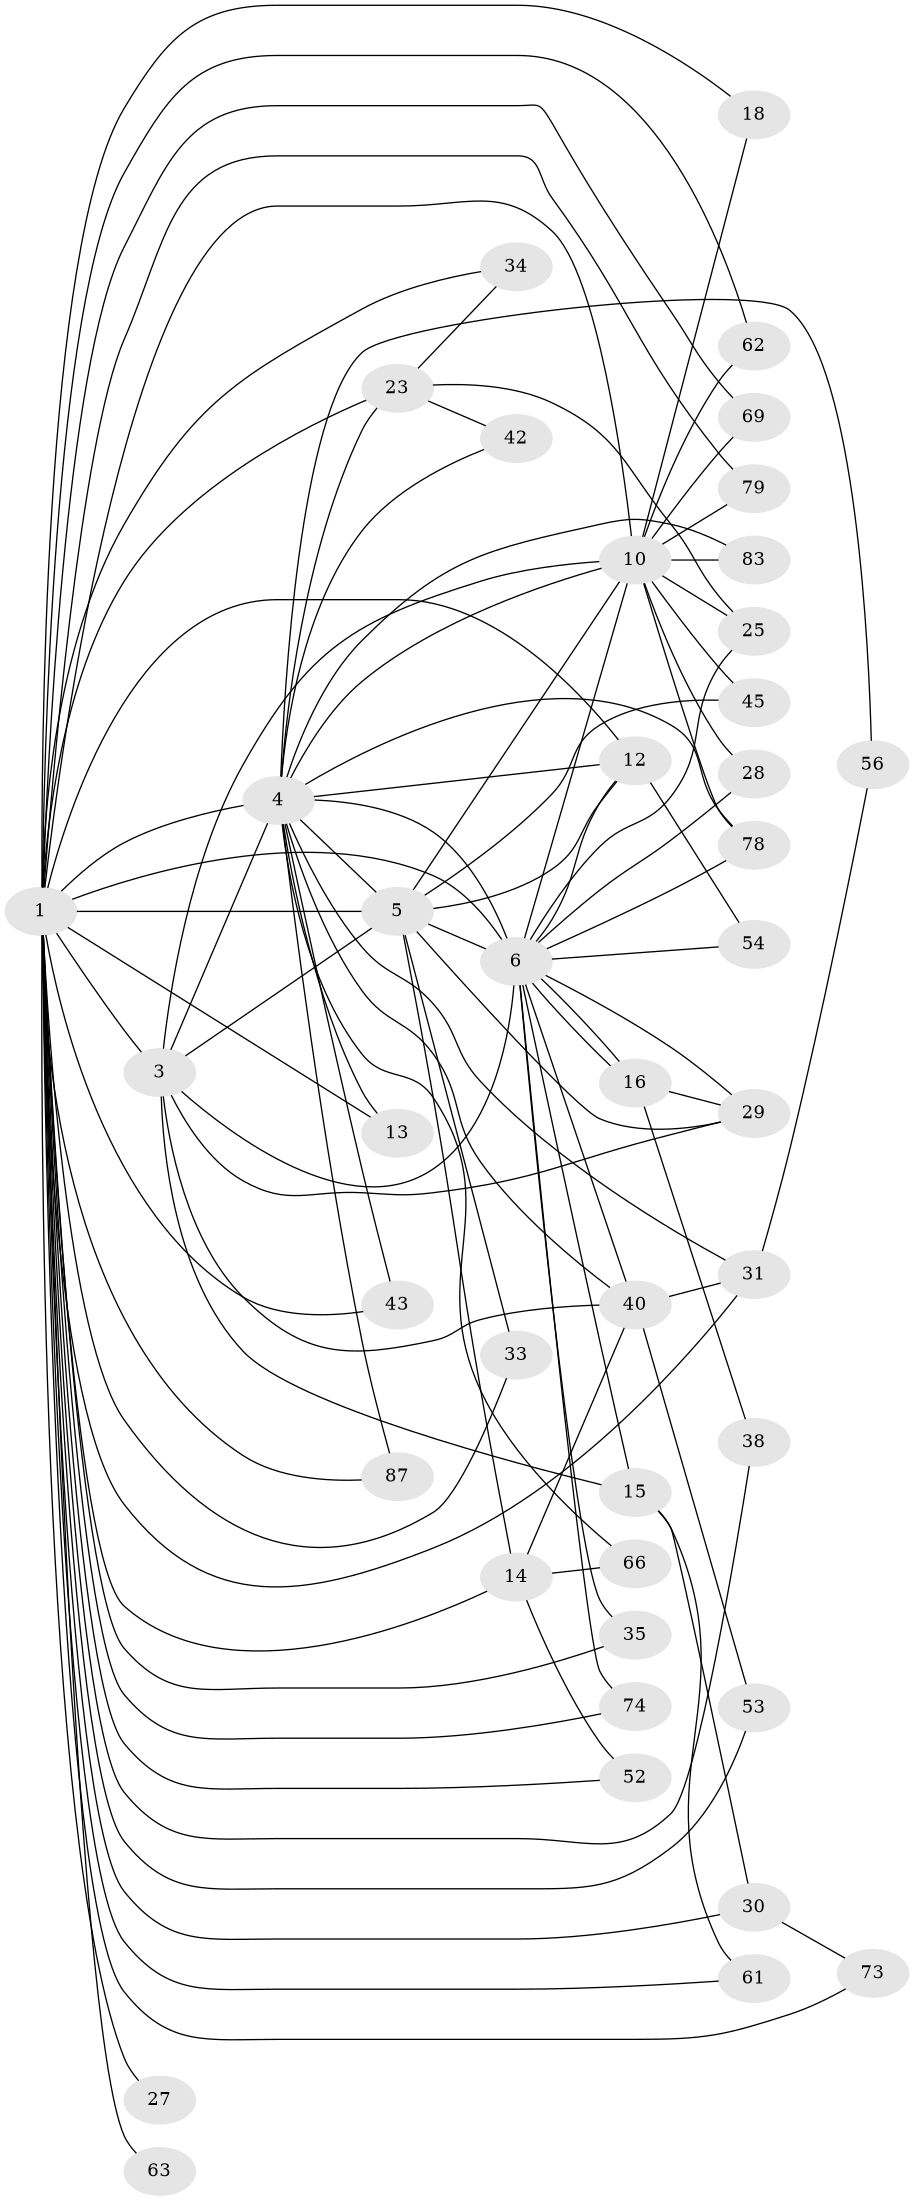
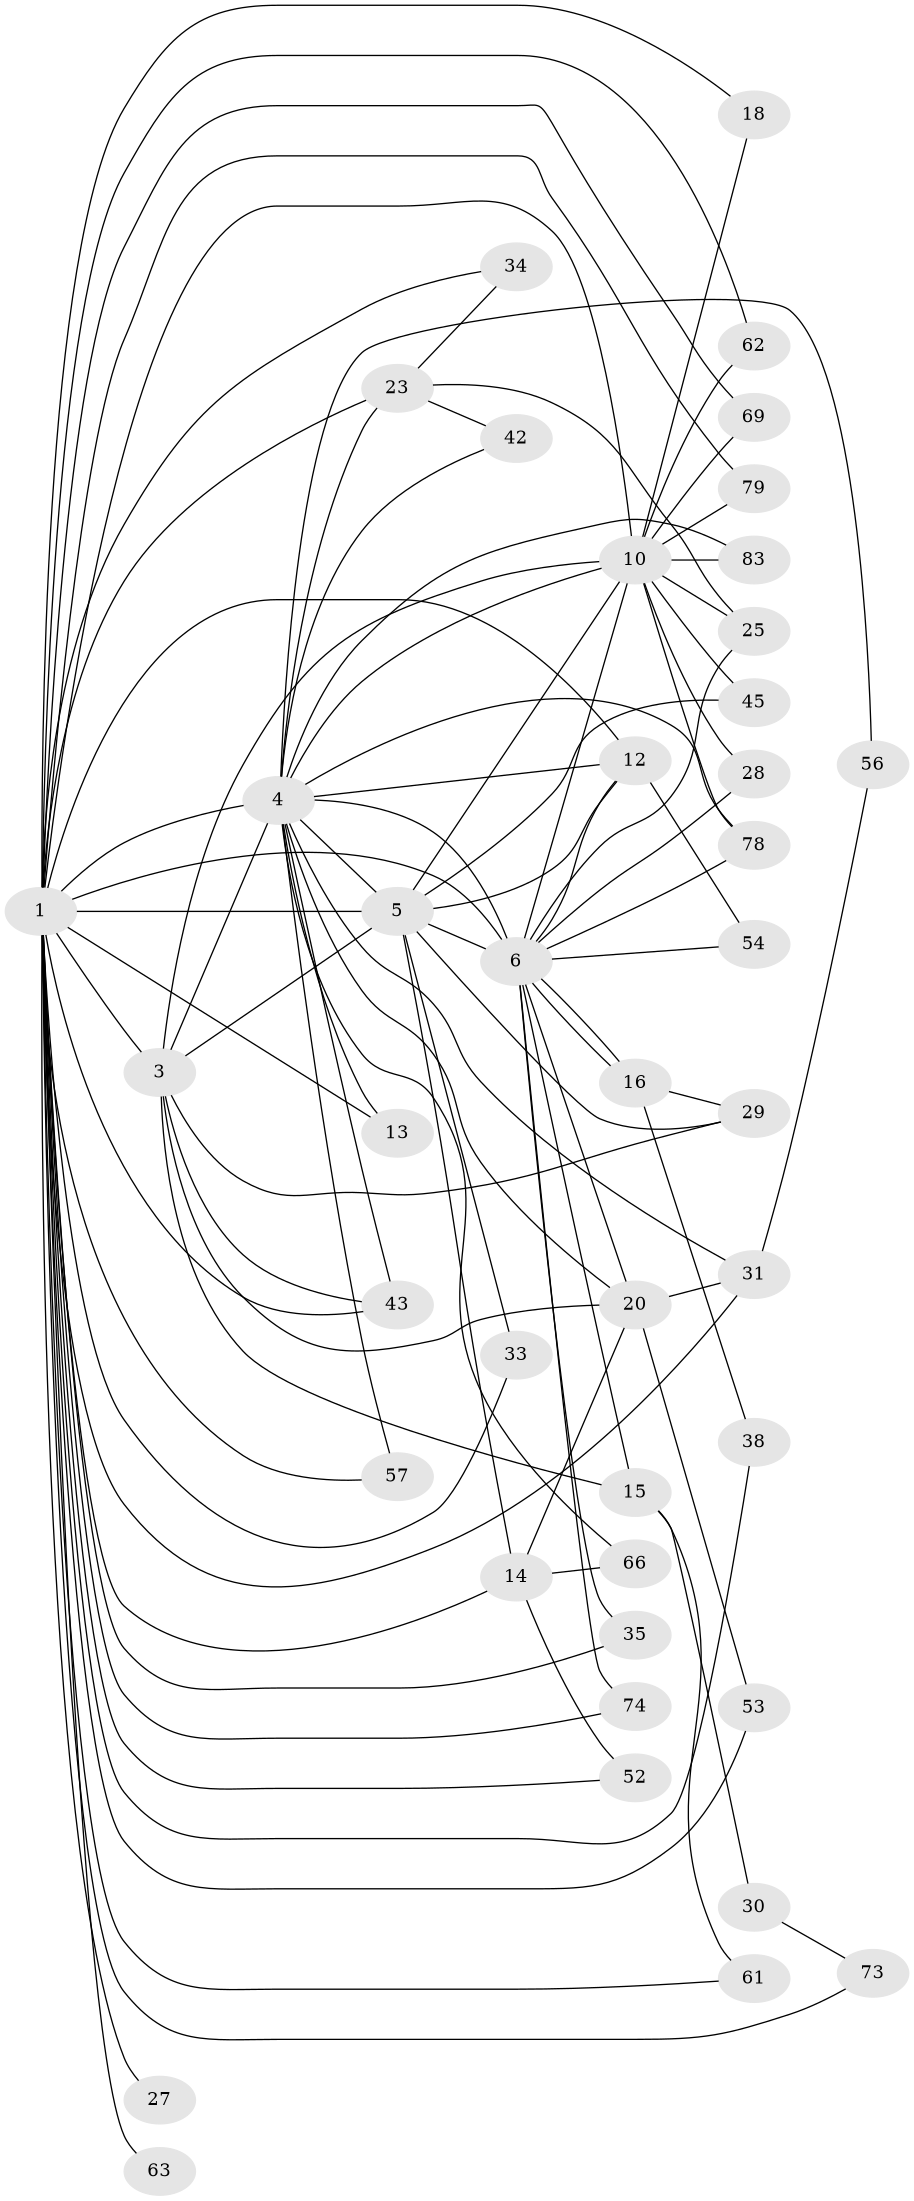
  graph {
    rankdir=LR
    node [color=gray90 style=filled]
    1 [super="+48+19+2"]
    3 [super="+81+49+36"]
    4 [super="+11+55+7+44"]
    5 [super="+17+32+64"]
    6 [super="+22"]
    10 [super="+61+72"]
    12 [super="+82+51"]
    13
    14
    18
    23 [super="+70"]
    27
    30
    31 [super="+77"]
    33
    34
    35
    38
    43 [super="+60"]
    52
    53
-   57 [label=87]
+   57
    62
    63
    69
    n26 [label=61]
    73
    74 [super="+76"]
    79
    15
-   20 [super="+80+24" label=40]
+   20 [super="+80+24"]
    29 [super="+41+67"]
    42
    56
    66
    78 [super="+88"]
    83
    45
    16
    25 [super="+37"]
    28
    54
    1 -- 3 [weight=7]
    1 -- 4 [weight=14]
    1 -- 5 [weight=6]
    1 -- 6 [weight=4]
    1 -- 10 [weight=6]
    1 -- 12
    1 -- 13 [weight=2]
    1 -- 14
    1 -- 18
    1 -- 23 [weight=2]
    1 -- 27 [weight=2]
-   1 -- 30
    1 -- 31
    1 -- 33
    1 -- 34
    1 -- 35
    1 -- 38
    1 -- 43 [weight=2]
    1 -- 52
    1 -- 53
    1 -- 57
    1 -- 62
    1 -- 63
    1 -- 69
    1 -- n26
    1 -- 73
    1 -- 74 [weight=2]
    1 -- 79
    3 -- 4 [weight=3]
    3 -- 5
-   3 -- 6 [weight=3]
+   3 -- 43 [weight=3]
    3 -- 10
    3 -- 15
    3 -- 20
    3 -- 29
    4 -- 5 [weight=2]
    4 -- 6 [weight=3]
    4 -- 10 [weight=2]
    4 -- 12 [weight=2]
    4 -- 13 [weight=2]
    4 -- 23 [weight=3]
    4 -- 31
    4 -- 43
    4 -- 57
    4 -- 20
    4 -- 42
    4 -- 56
    4 -- 66
    4 -- 78
    4 -- 83
    5 -- 6
    5 -- 10 [weight=2]
    5 -- 12
    5 -- 14
    5 -- 33
    5 -- 29
    5 -- 45
    6 -- 10 [weight=2]
    6 -- 12
    6 -- 35
    6 -- 74
    6 -- 15
    6 -- 20 [weight=2]
-   6 -- 29
    6 -- 78
    6 -- 16
    6 -- 16
    6 -- 25
    6 -- 28
    6 -- 54
    10 -- 18
    10 -- 62
    10 -- 69
    10 -- 79
    10 -- 78
    10 -- 83
    10 -- 45
    10 -- 25
    10 -- 28
    12 -- 54
    14 -- 52
    14 -- 20
    14 -- 66
    23 -- 34
    23 -- 42
    23 -- 25
    30 -- 73
    31 -- 56
    15 -- 30
    15 -- n26
    20 -- 31
    20 -- 53
    16 -- 38
    16 -- 29
  }
